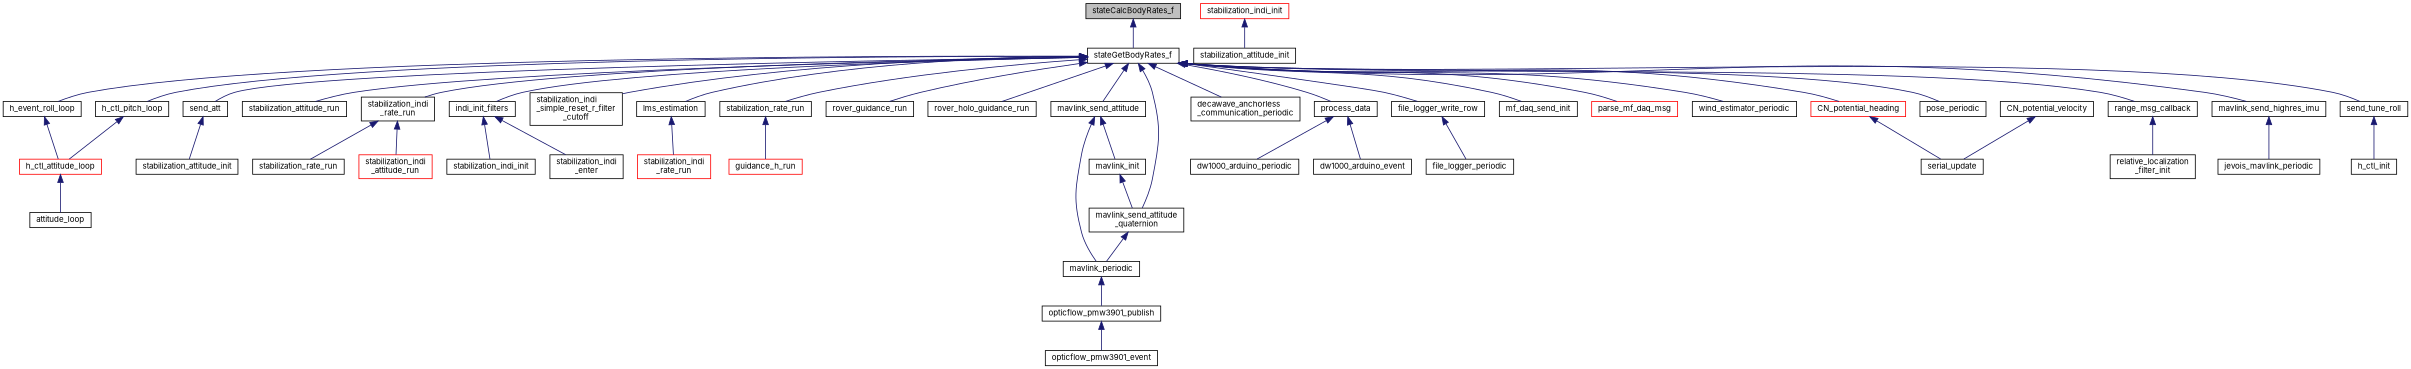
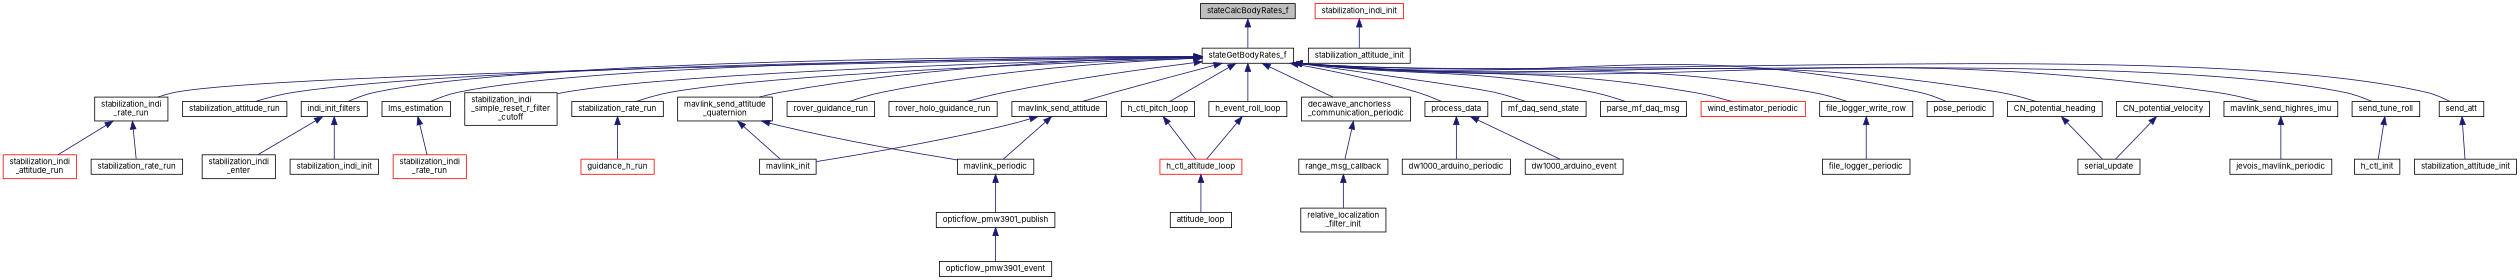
  digraph {
    fontname=Inter
    rankdir=TB
    node [color=black fillcolor=white fontname=Inter fontsize=10 shape=record style=filled]
    edge [color=midnightblue dir=back fontname=Inter fontsize=10 labelfontname=FreeSans labelfontsize=10 style=solid]
    n1 [fillcolor=grey75 fontcolor=black height=0.2 label=stateCalcBodyRates_f width=0.4]
    n2 [height=0.2 label=stateGetBodyRates_f width=0.4]
    n3 [height=0.2 label=send_tune_roll width=0.4]
    n4 [height=0.2 label=h_event_roll_loop width=0.4]
    n5 [height=0.2 label=h_ctl_pitch_loop width=0.4]
    n6 [height=0.2 label=send_att width=0.4]
    n7 [height=0.2 label=stabilization_attitude_run width=0.4]
    n8 [height=0.2 label="stabilization_indi\l_rate_run" width=0.4]
    n9 [height=0.2 label=indi_init_filters width=0.4]
    n10 [height=0.2 label="stabilization_indi\l_simple_reset_r_filter\l_cutoff" width=0.4]
    n11 [height=0.2 label=lms_estimation width=0.4]
    n12 [height=0.2 label=stabilization_rate_run width=0.4]
    n13 [height=0.2 label=rover_guidance_run width=0.4]
    n14 [height=0.2 label=rover_holo_guidance_run width=0.4]
    n15 [height=0.2 label=mavlink_send_attitude width=0.4]
    n16 [height=0.2 label="mavlink_send_attitude\l_quaternion" width=0.4]
    n17 [height=0.2 label="decawave_anchorless\l_communication_periodic" width=0.4]
    n18 [height=0.2 label=process_data width=0.4]
    n19 [height=0.2 label=file_logger_write_row width=0.4]
-   n20 [height=0.2 label=mf_daq_send_init width=0.4]
-   n21 [color=red height=0.2 label=parse_mf_daq_msg width=0.4]
-   n22 [height=0.2 label=wind_estimator_periodic width=0.4]
-   n23 [color=red height=0.2 label=CN_potential_heading width=0.4]
+   n20 [height=0.2 label=mf_daq_send_state width=0.4]
+   n21 [height=0.2 label=parse_mf_daq_msg width=0.4]
+   n22 [color=red height=0.2 label=wind_estimator_periodic width=0.4]
+   n23 [height=0.2 label=CN_potential_heading width=0.4]
    n24 [height=0.2 label=pose_periodic width=0.4]
    n25 [height=0.2 label=range_msg_callback width=0.4]
    n26 [height=0.2 label=mavlink_send_highres_imu width=0.4]
    n27 [height=0.2 label=h_ctl_init width=0.4]
    n28 [color=red height=0.2 label=h_ctl_attitude_loop width=0.4]
    n29 [height=0.2 label=stabilization_attitude_init width=0.4]
    n30 [color=red height=0.2 label="stabilization_indi\l_attitude_run" width=0.4]
    n31 [height=0.2 label=stabilization_rate_run width=0.4]
    n32 [height=0.2 label="stabilization_indi\l_enter" width=0.4]
    n33 [height=0.2 label=stabilization_indi_init width=0.4]
    n34 [color=red height=0.2 label="stabilization_indi\l_rate_run" width=0.4]
    n35 [color=red height=0.2 label=guidance_h_run width=0.4]
    n36 [height=0.2 label=mavlink_init width=0.4]
    n37 [height=0.2 label=mavlink_periodic width=0.4]
    n38 [height=0.2 label=dw1000_arduino_event width=0.4]
    n39 [height=0.2 label=dw1000_arduino_periodic width=0.4]
    n40 [height=0.2 label=file_logger_periodic width=0.4]
    n41 [height=0.2 label=serial_update width=0.4]
    n42 [height=0.2 label=CN_potential_velocity width=0.4]
    n43 [height=0.2 label="relative_localization\l_filter_init" width=0.4]
    n44 [height=0.2 label=jevois_mavlink_periodic width=0.4]
    n45 [height=0.2 label=opticflow_pmw3901_publish width=0.4]
    n46 [height=0.2 label=opticflow_pmw3901_event width=0.4]
    n47 [height=0.2 label=attitude_loop width=0.4]
    n48 [color=red height=0.2 label=stabilization_indi_init width=0.4]
    n49 [height=0.2 label=stabilization_attitude_init width=0.4]
    n1 -> n2
    n2 -> n3
    n2 -> n4
    n2 -> n5
    n2 -> n6
    n2 -> n7
    n2 -> n8
    n2 -> n9
    n2 -> n10
    n2 -> n11
    n2 -> n12
    n2 -> n13
    n2 -> n14
    n2 -> n15
    n2 -> n16
    n2 -> n17
    n2 -> n18
    n2 -> n19
    n2 -> n20
    n2 -> n21
    n2 -> n22
    n2 -> n23
    n2 -> n24
-   n2 -> n25
+   n17 -> n25
    n2 -> n26
    n3 -> n27
    n4 -> n28
    n5 -> n28
    n6 -> n29
    n8 -> n30
    n8 -> n31
    n9 -> n32
    n9 -> n33
    n11 -> n34
    n12 -> n35
    n15 -> n36
    n15 -> n37
-   n36 -> n16
+   n16 -> n36
    n16 -> n37
    n18 -> n38
    n18 -> n39
    n19 -> n40
    n23 -> n41
    n25 -> n43
    n26 -> n44
    n28 -> n47
    n37 -> n45
    n42 -> n41
    n45 -> n46
    n48 -> n49
  }
